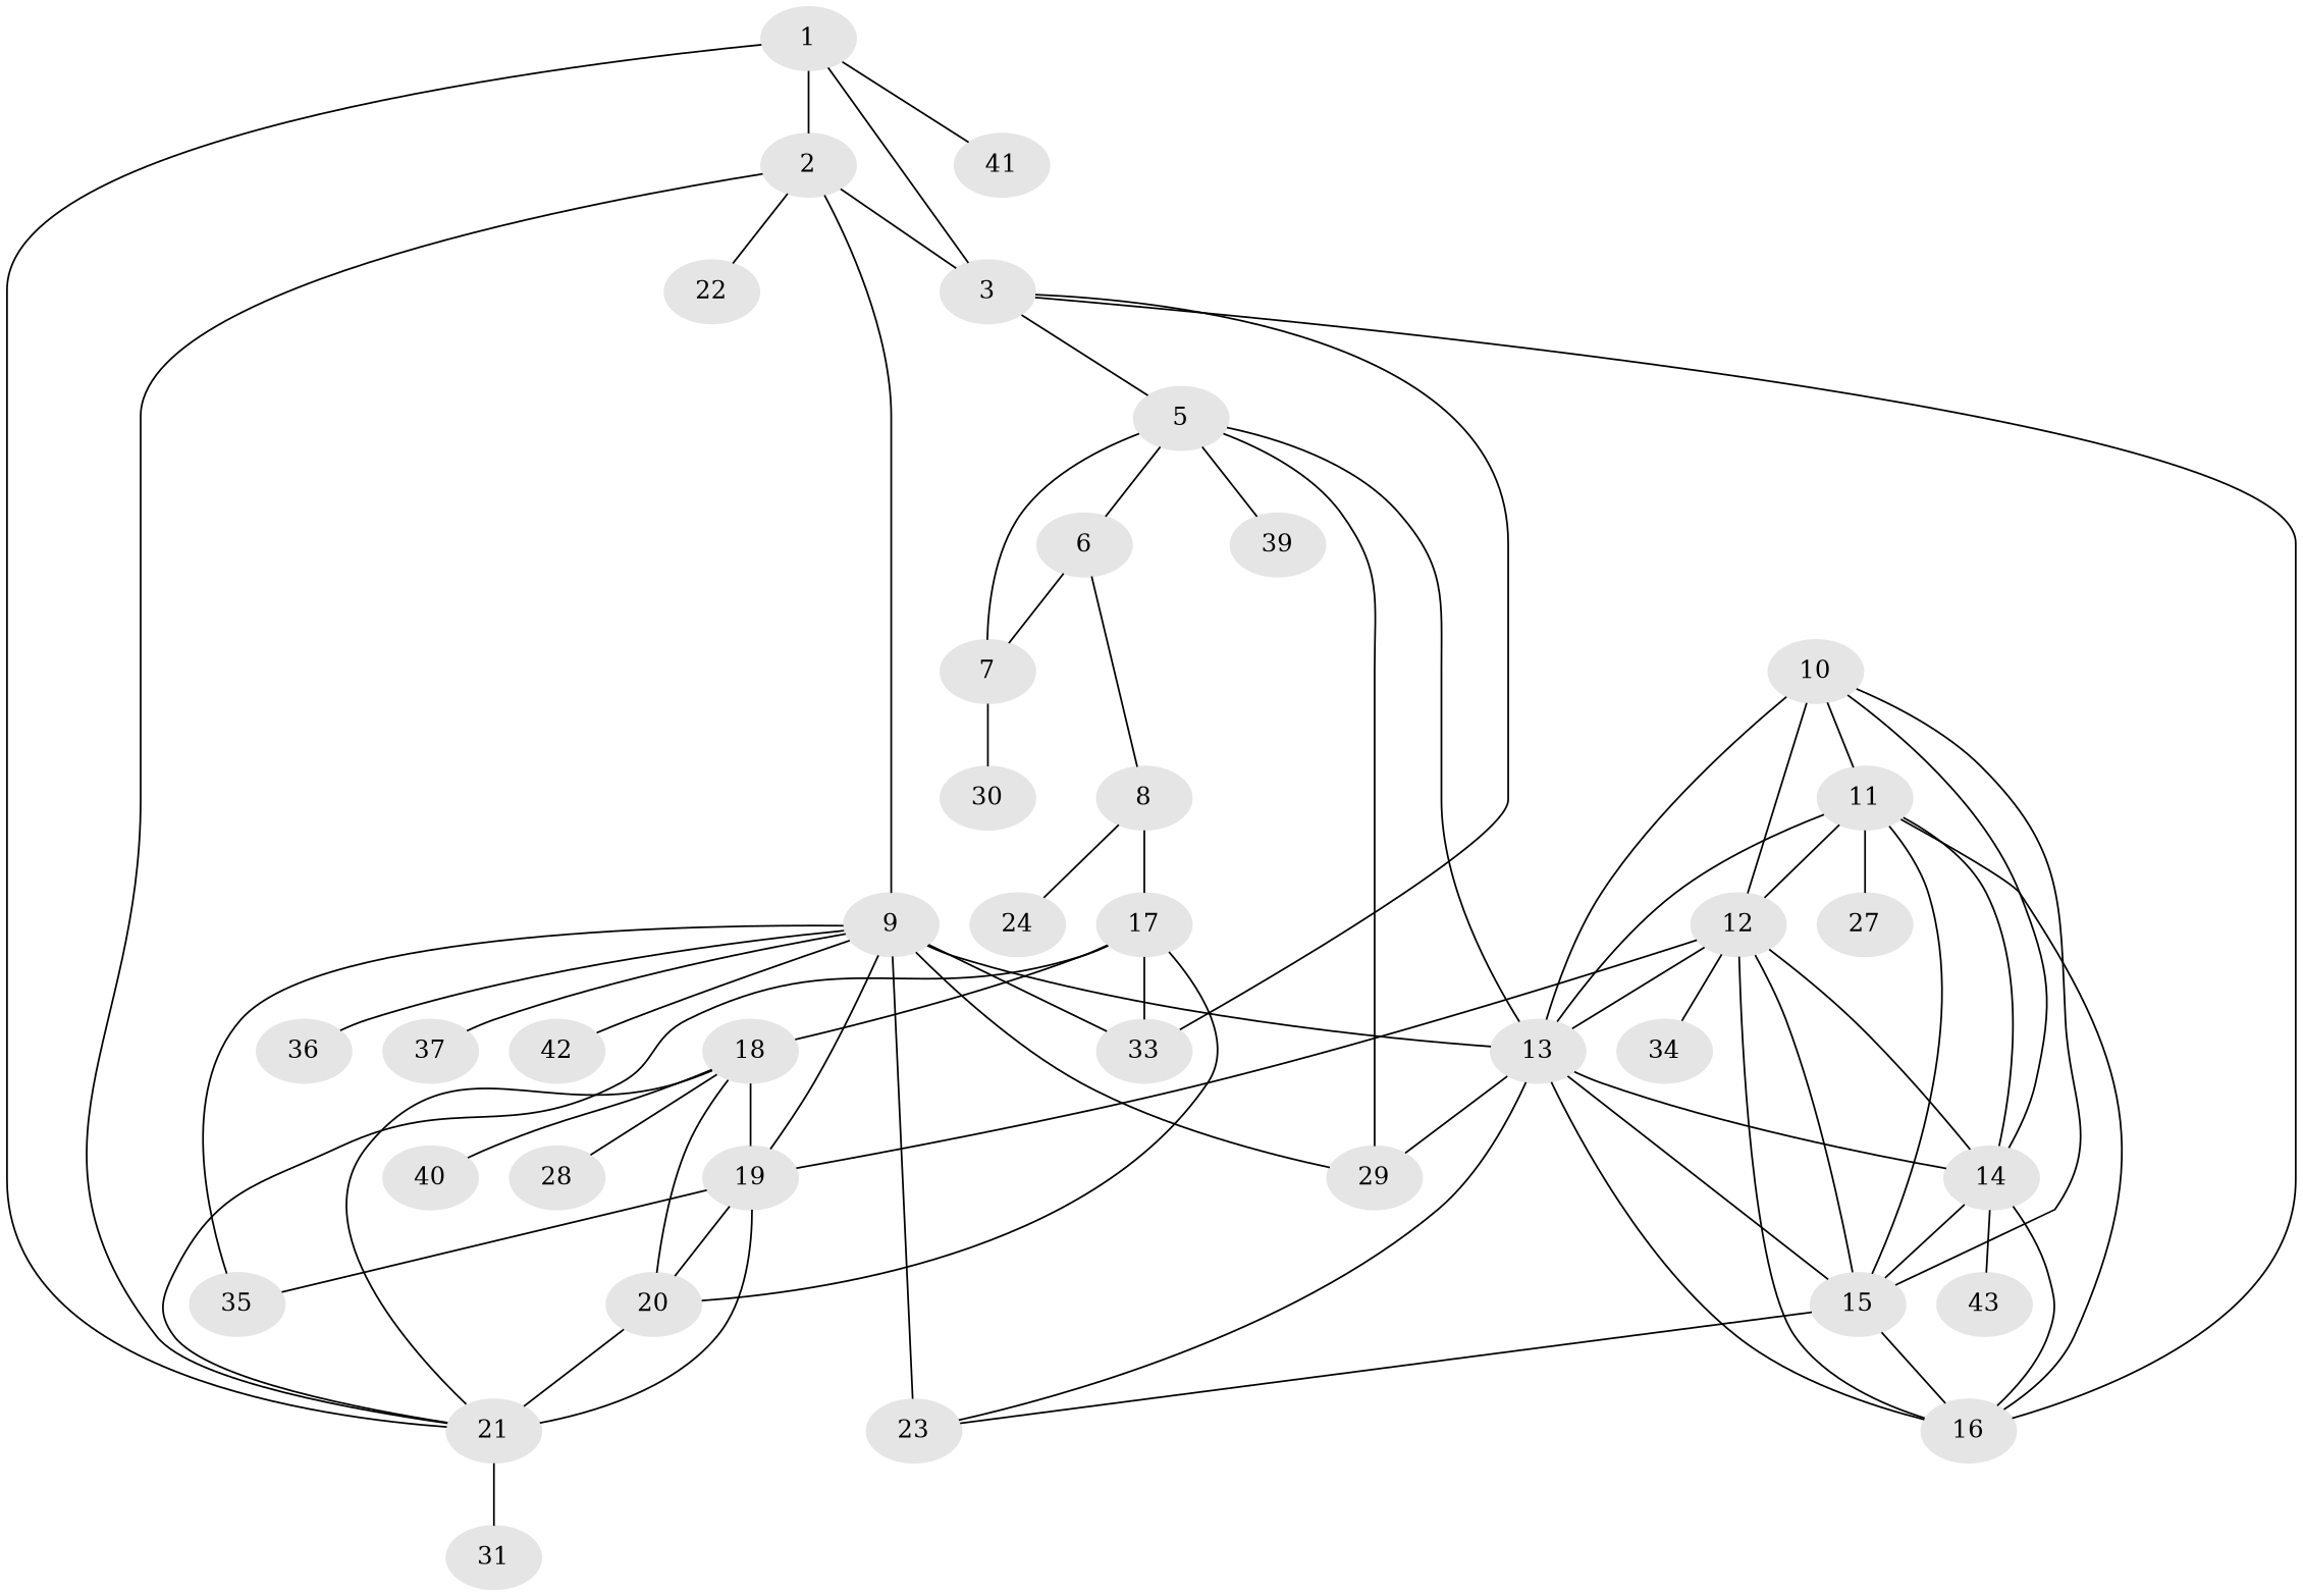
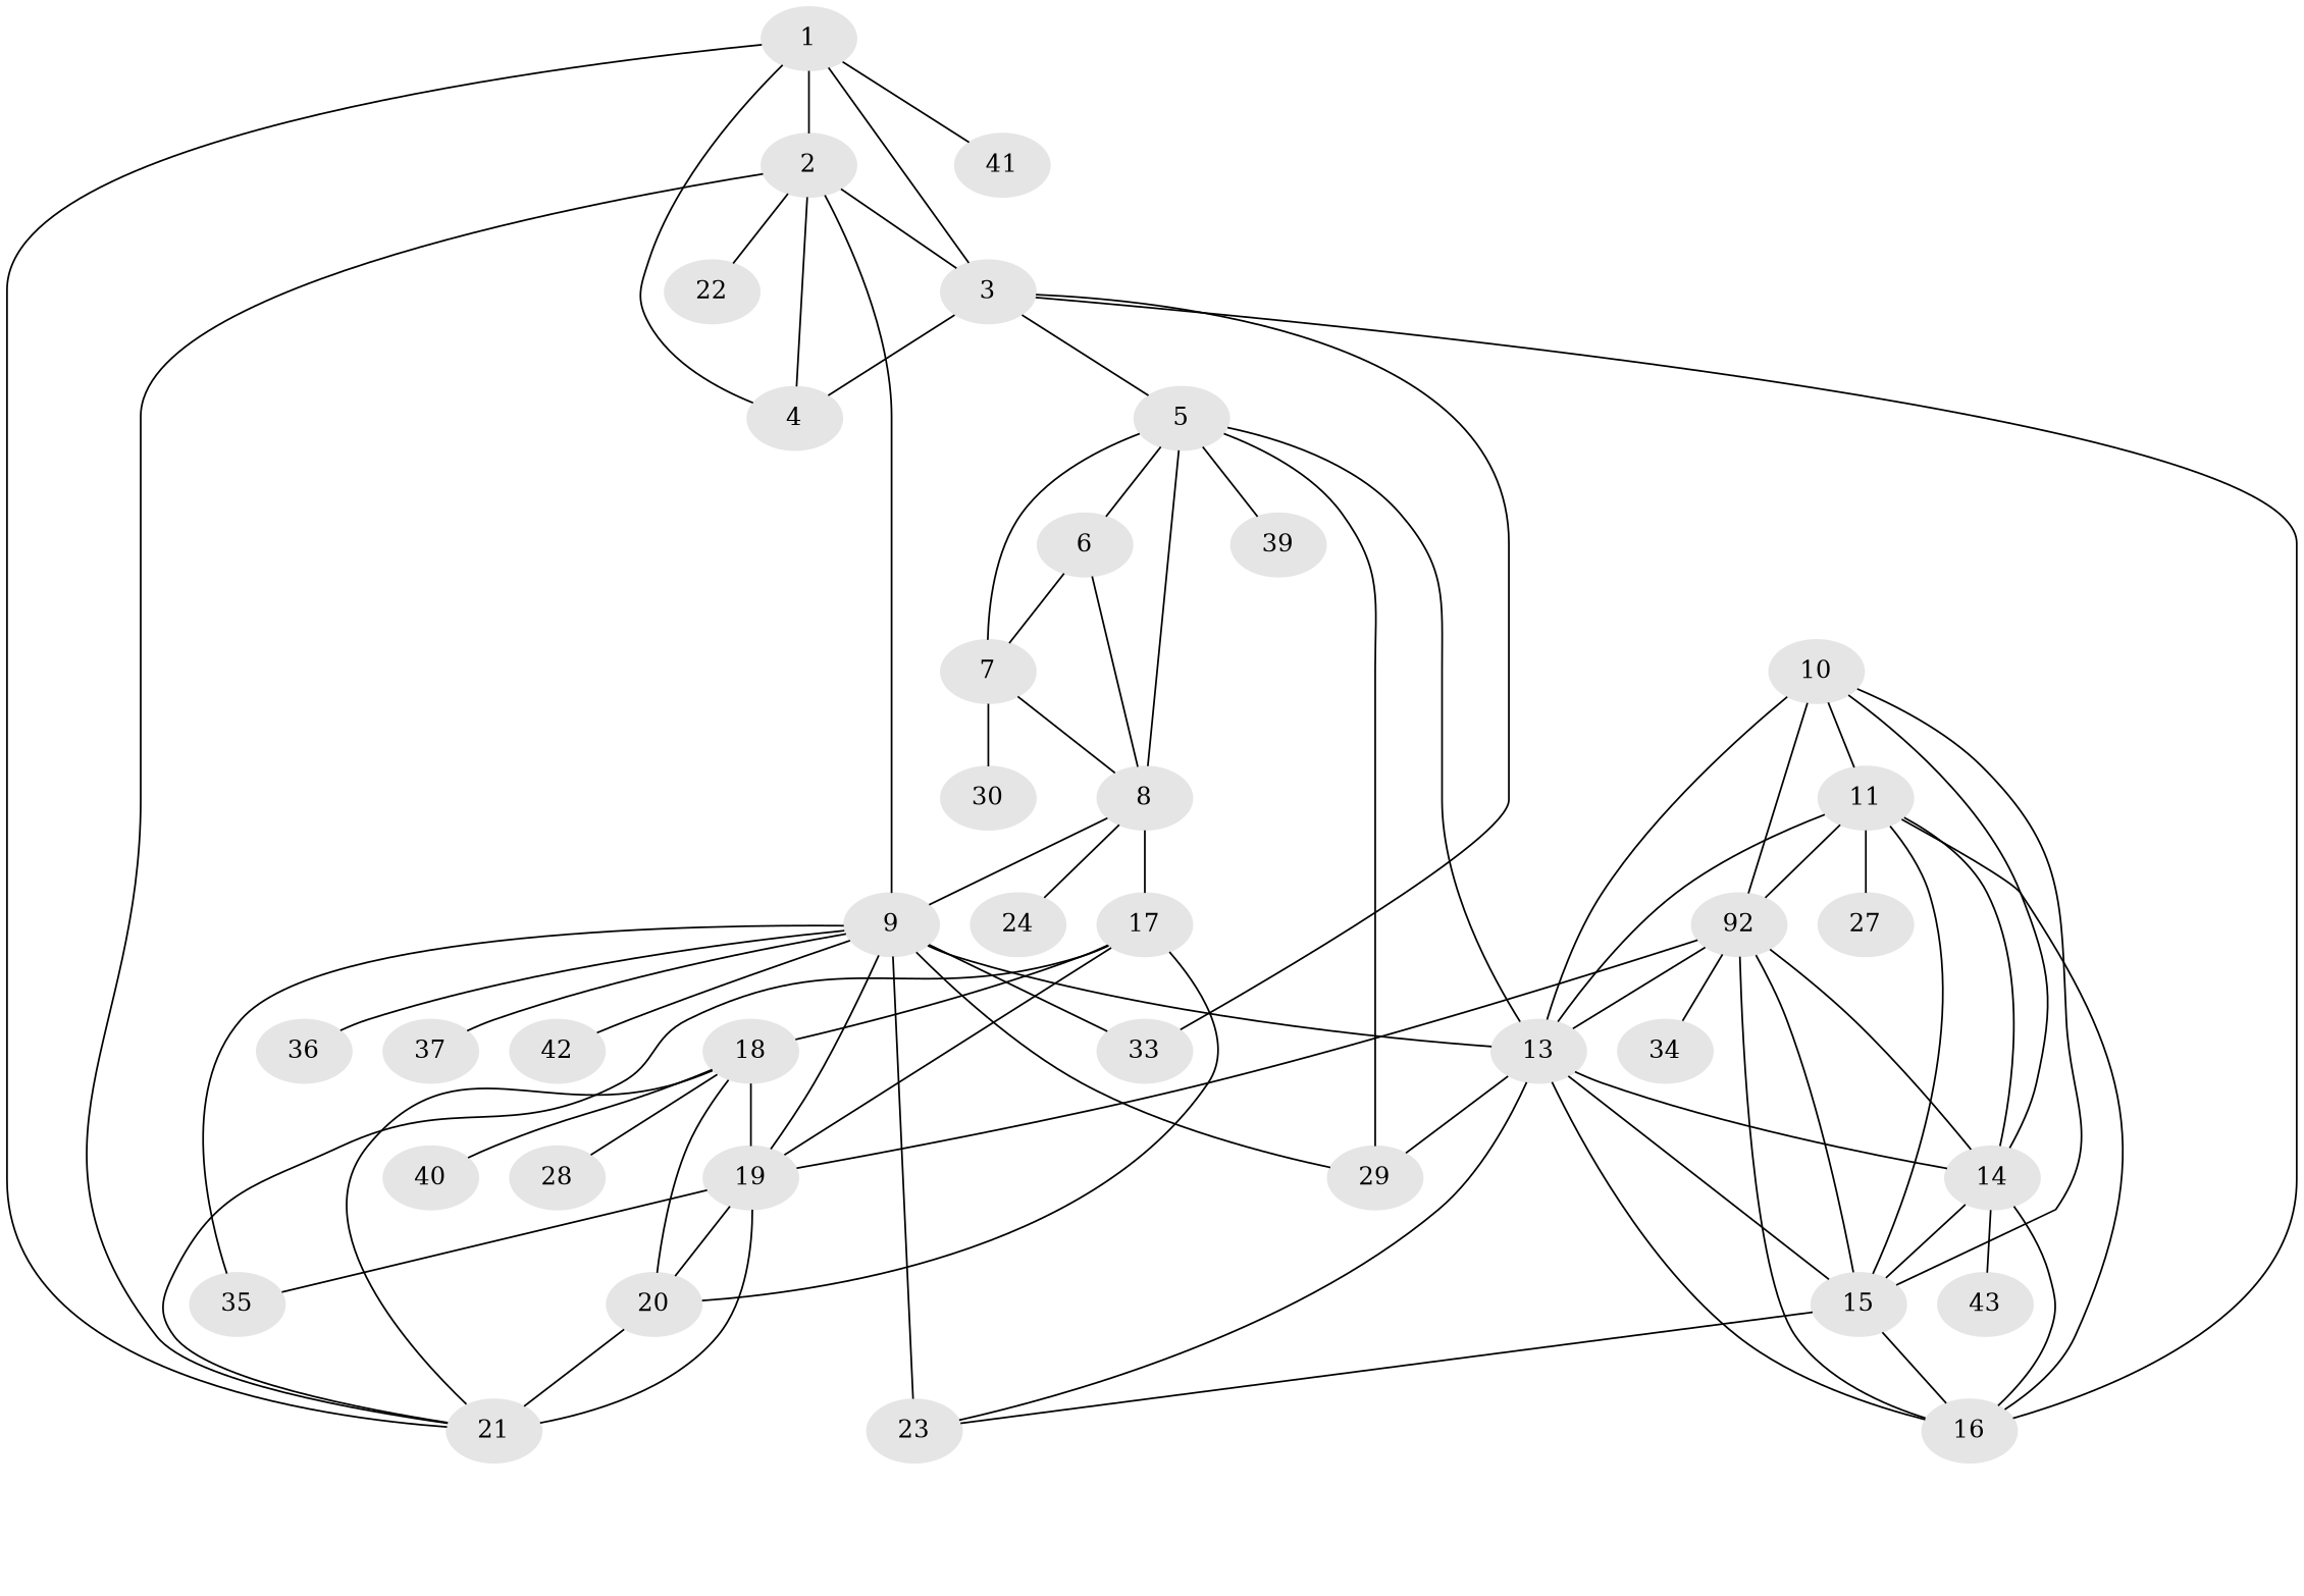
  graph {
    node [color=gray90 style=filled]
    edge [weight=1.0]
    1
    2
    3
+   4
    21
    41
    9
    22
    5
    16
    33
-   31
    13
    29
    19
    23
    35
    36
    37
    42
    6
    7
    8
    39
    30
    17
    24
    14
    15
    18
    20
    10
    11
-   12
+   12 [label=92]
    27
    34
    43
    28
    40
    1 -- 2 [weight=4.0]
    1 -- 3
+   1 -- 4
    1 -- 21
    1 -- 41
    2 -- 3 [weight=4.0]
+   2 -- 4 [weight=4.0]
    2 -- 21
    2 -- 9 [weight=2.0]
    2 -- 22
+   3 -- 4
    3 -- 5
    3 -- 16
    3 -- 33
-   21 -- 31
    9 -- 33 [weight=4.0]
    9 -- 13
    9 -- 29
    9 -- 19
    9 -- 23 [weight=6.0]
    9 -- 35 [weight=4.0]
    9 -- 36 [weight=2.0]
    9 -- 37
    9 -- 42
    5 -- 13
    5 -- 29 [weight=3.0]
    5 -- 6 [weight=4.0]
    5 -- 7 [weight=4.0]
+   5 -- 8 [weight=4.0]
    5 -- 39 [weight=4.0]
    13 -- 16
    13 -- 29
    13 -- 23
    13 -- 14
    13 -- 15
    19 -- 21 [weight=3.0]
    19 -- 35
    19 -- 20 [weight=3.0]
    6 -- 7
    6 -- 8
+   7 -- 8
    7 -- 30
+   8 -- 9
    8 -- 17
    8 -- 24
    17 -- 21
-   17 -- 33 [weight=3.0]
+   17 -- 19 [weight=3.0]
    17 -- 18
    17 -- 20
    14 -- 16
    14 -- 15
    14 -- 43
    15 -- 16
    15 -- 23 [weight=2.0]
    18 -- 21
    18 -- 19 [weight=3.0]
    18 -- 20
    18 -- 28
    18 -- 40
    20 -- 21
    10 -- 13 [weight=2.0]
    10 -- 14
    10 -- 15
    10 -- 11
    10 -- 12
    11 -- 16
    11 -- 13
    11 -- 14
    11 -- 15
    11 -- 12
    11 -- 27
    12 -- 16
    12 -- 13
    12 -- 19
    12 -- 14
    12 -- 15
    12 -- 34
  }
